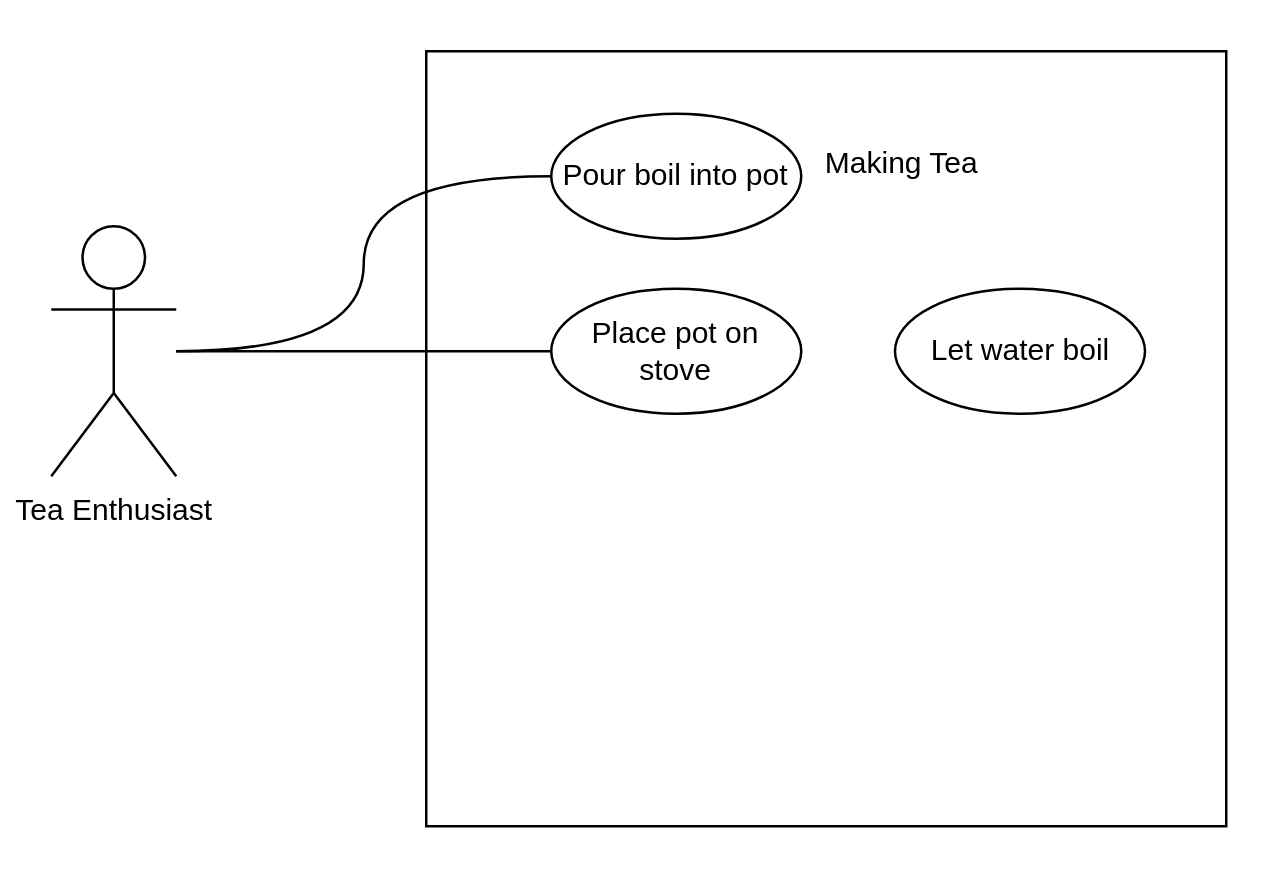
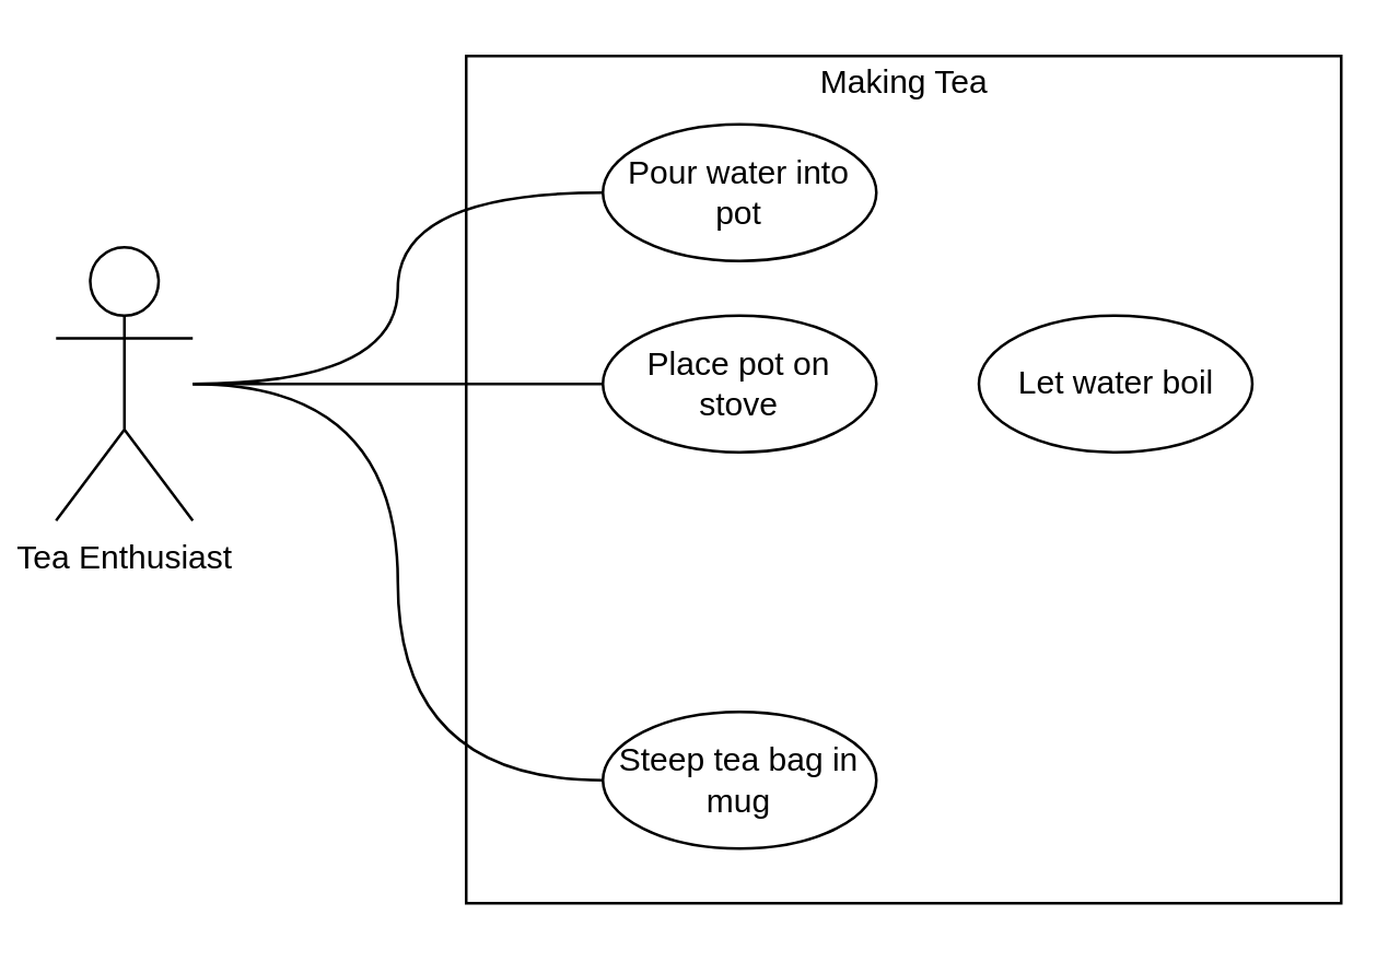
  <mxCell id="0" />
  <mxCell id="1" parent="0" />
  <mxCell id="2" value="" style="rounded=0;whiteSpace=wrap;html=1;" vertex="1" parent="1"><mxGeometry x="170" y="20" width="320" height="310" as="geometry" /></mxCell>
  <mxCell id="3" value="" style="edgeStyle=orthogonalEdgeStyle;orthogonalLoop=1;jettySize=auto;html=1;curved=1;endArrow=none;endFill=0;" edge="1" parent="1" source="6" target="8"><mxGeometry relative="1" as="geometry" /></mxCell>
  <mxCell id="4" value="" style="edgeStyle=orthogonalEdgeStyle;curved=1;orthogonalLoop=1;jettySize=auto;html=1;endArrow=none;endFill=0;entryX=0;entryY=0.5;entryDx=0;entryDy=0;" edge="1" parent="1" source="6" target="9"><mxGeometry relative="1" as="geometry"><mxPoint x="105" y="230" as="targetPoint" /></mxGeometry></mxCell>
+ <mxCell id="5" value="" style="edgeStyle=orthogonalEdgeStyle;curved=1;orthogonalLoop=1;jettySize=auto;html=1;endArrow=none;endFill=0;entryX=0;entryY=0.5;entryDx=0;entryDy=0;" edge="1" parent="1" source="6" target="11"><mxGeometry relative="1" as="geometry"><mxPoint x="105" y="230" as="targetPoint" /></mxGeometry></mxCell>
  <mxCell id="6" value="Tea Enthusiast" style="shape=umlActor;verticalLabelPosition=bottom;labelBackgroundColor=#ffffff;verticalAlign=top;html=1;outlineConnect=0;" vertex="1" parent="1"><mxGeometry x="20" y="90" width="50" height="100" as="geometry" /></mxCell>
- <mxCell id="7" value="Making Tea" style="text;html=1;strokeColor=none;fillColor=none;align=center;verticalAlign=middle;whiteSpace=wrap;rounded=0;" vertex="1" parent="1"><mxGeometry x="327.5" y="55" width="65" height="20" as="geometry" /></mxCell>
- <mxCell id="8" value="Pour boil into pot" style="ellipse;whiteSpace=wrap;html=1;" vertex="1" parent="1"><mxGeometry x="220" y="45" width="100" height="50" as="geometry" /></mxCell>
+ <mxCell id="7" value="Making Tea" style="text;html=1;strokeColor=none;fillColor=none;align=center;verticalAlign=middle;whiteSpace=wrap;rounded=0;" vertex="1" parent="1"><mxGeometry x="297.5" y="20" width="65" height="20" as="geometry" /></mxCell>
+ <mxCell id="8" value="Pour water into pot" style="ellipse;whiteSpace=wrap;html=1;" vertex="1" parent="1"><mxGeometry x="220" y="45" width="100" height="50" as="geometry" /></mxCell>
  <mxCell id="9" value="Place pot on stove" style="ellipse;whiteSpace=wrap;html=1;" vertex="1" parent="1"><mxGeometry x="220" y="115" width="100" height="50" as="geometry" /></mxCell>
  <mxCell id="10" value="Let water boil" style="ellipse;whiteSpace=wrap;html=1;" vertex="1" parent="1"><mxGeometry x="357.5" y="115" width="100" height="50" as="geometry" /></mxCell>
+ <mxCell id="11" value="Steep tea bag in mug" style="ellipse;whiteSpace=wrap;html=1;" vertex="1" parent="1"><mxGeometry x="220" y="260" width="100" height="50" as="geometry" /></mxCell>
